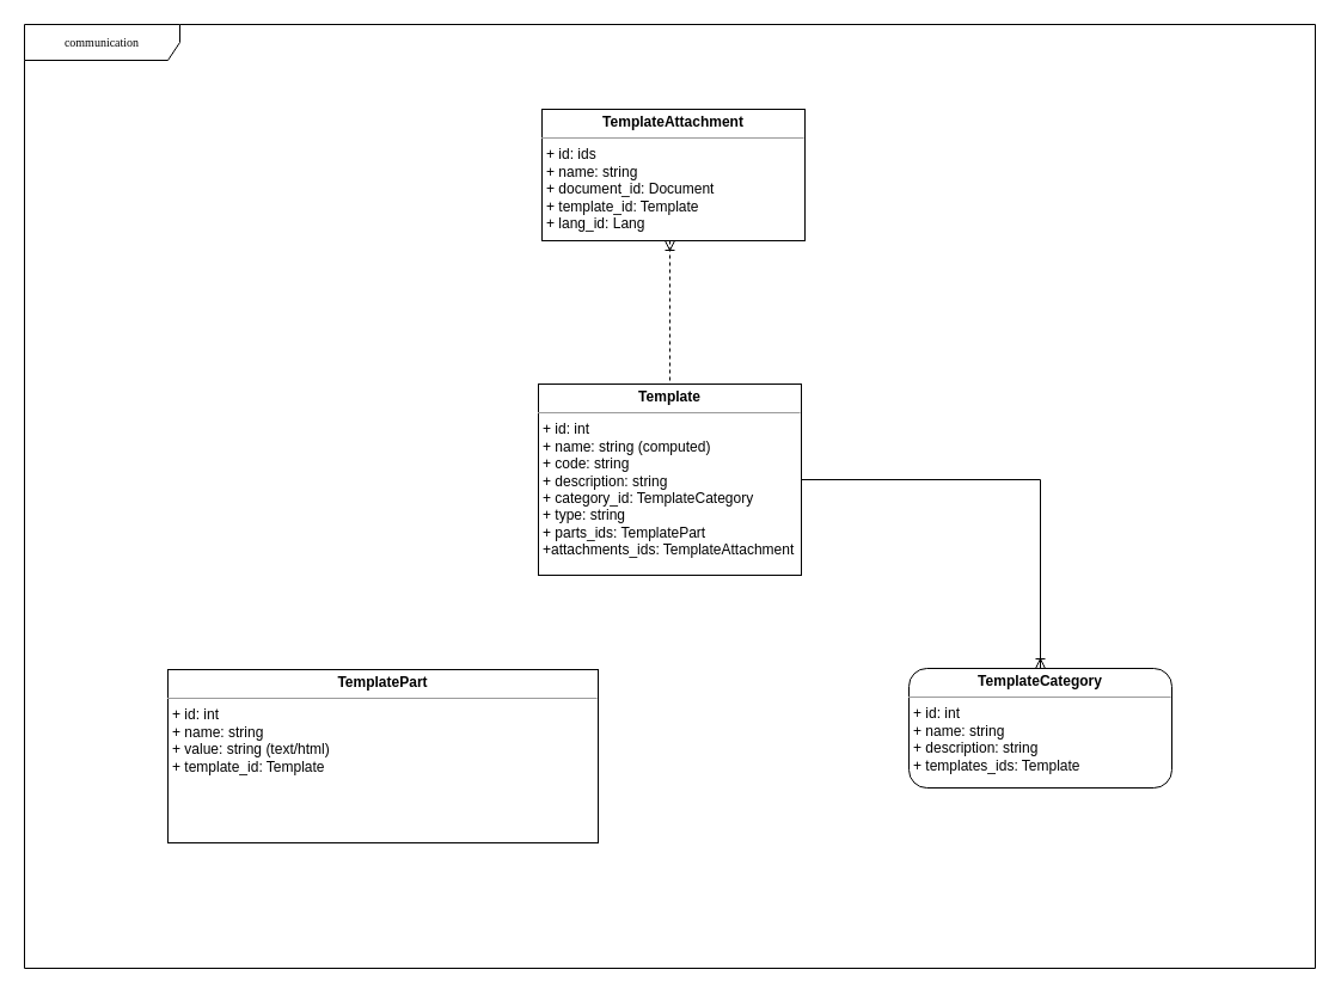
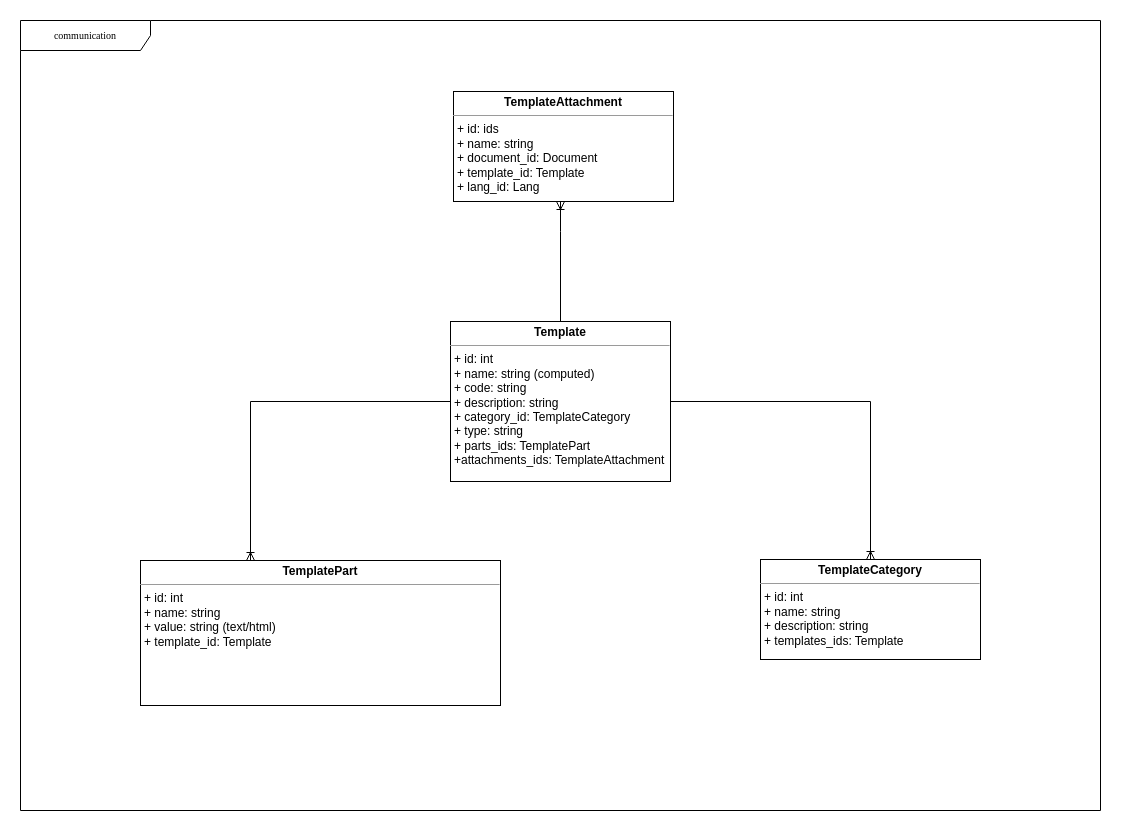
  <mxCell id="0" />
  <mxCell id="1" parent="0" />
  <mxCell id="2" value="communication" style="shape=umlFrame;whiteSpace=wrap;html=1;rounded=0;shadow=0;comic=0;labelBackgroundColor=none;strokeWidth=1;fontFamily=Verdana;fontSize=10;align=center;width=130;height=30;" vertex="1" parent="1"><mxGeometry x="20" y="20" width="1080" height="790" as="geometry" /></mxCell>
  <mxCell id="3" value="&lt;p style=&quot;margin: 0px ; margin-top: 4px ; text-align: center&quot;&gt;&lt;b&gt;Template&lt;/b&gt;&lt;/p&gt;&lt;hr size=&quot;1&quot;&gt;&lt;p style=&quot;margin: 0px ; margin-left: 4px&quot;&gt;+ id: int&lt;br&gt;+ name: string (computed)&lt;/p&gt;&lt;p style=&quot;margin: 0px ; margin-left: 4px&quot;&gt;+ code: string&lt;br&gt;&lt;/p&gt;&lt;p style=&quot;margin: 0px ; margin-left: 4px&quot;&gt;+ description: string&lt;/p&gt;&lt;p style=&quot;margin: 0px ; margin-left: 4px&quot;&gt;+ category_id: TemplateCategory&lt;/p&gt;&lt;p style=&quot;margin: 0px ; margin-left: 4px&quot;&gt;+ type: string&lt;/p&gt;&lt;p style=&quot;margin: 0px ; margin-left: 4px&quot;&gt;+ parts_ids: TemplatePart&lt;/p&gt;&lt;p style=&quot;margin: 0px ; margin-left: 4px&quot;&gt;+attachments_ids: TemplateAttachment&lt;/p&gt;&lt;p style=&quot;margin: 0px ; margin-left: 4px&quot;&gt;&lt;br&gt;&lt;/p&gt;&lt;p style=&quot;margin: 0px ; margin-left: 4px&quot;&gt;&lt;br&gt;&lt;/p&gt;" style="verticalAlign=top;align=left;overflow=fill;fontSize=12;fontFamily=Helvetica;html=1;rounded=0;shadow=0;comic=0;labelBackgroundColor=none;strokeWidth=1" vertex="1" parent="1"><mxGeometry x="450" y="321" width="220" height="160" as="geometry" /></mxCell>
- <mxCell id="4" style="edgeStyle=orthogonalEdgeStyle;rounded=0;orthogonalLoop=1;jettySize=auto;html=1;entryX=0.5;entryY=0;entryDx=0;entryDy=0;endArrow=none;endFill=0;startArrow=ERoneToMany;startFill=0;dashed=1;" edge="1" parent="1" source="5" target="3"><mxGeometry relative="1" as="geometry"><Array as="points"><mxPoint x="560" y="231" /><mxPoint x="560" y="231" /></Array></mxGeometry></mxCell>
+ <mxCell id="4" style="edgeStyle=orthogonalEdgeStyle;rounded=0;orthogonalLoop=1;jettySize=auto;html=1;entryX=0.5;entryY=0;entryDx=0;entryDy=0;endArrow=none;endFill=0;startArrow=ERoneToMany;startFill=0;" edge="1" parent="1" source="5" target="3"><mxGeometry relative="1" as="geometry"><Array as="points"><mxPoint x="560" y="231" /><mxPoint x="560" y="231" /></Array></mxGeometry></mxCell>
  <mxCell id="5" value="&lt;p style=&quot;margin: 0px ; margin-top: 4px ; text-align: center&quot;&gt;&lt;b&gt;TemplateAttachment&lt;/b&gt;&lt;/p&gt;&lt;hr size=&quot;1&quot;&gt;&lt;p style=&quot;margin: 0px ; margin-left: 4px&quot;&gt;+ id: ids&lt;br&gt;+ name: string&amp;nbsp;&lt;/p&gt;&lt;p style=&quot;margin: 0px ; margin-left: 4px&quot;&gt;+ document_id: Document&lt;br&gt;&lt;/p&gt;&lt;p style=&quot;margin: 0px ; margin-left: 4px&quot;&gt;+ template_id: Template&lt;/p&gt;&lt;p style=&quot;margin: 0px ; margin-left: 4px&quot;&gt;+ lang_id: Lang&lt;/p&gt;&lt;p style=&quot;margin: 0px ; margin-left: 4px&quot;&gt;&lt;br&gt;&lt;/p&gt;&lt;p style=&quot;margin: 0px ; margin-left: 4px&quot;&gt;&lt;br&gt;&lt;/p&gt;&lt;p style=&quot;margin: 0px ; margin-left: 4px&quot;&gt;&lt;br&gt;&lt;/p&gt;" style="verticalAlign=top;align=left;overflow=fill;fontSize=12;fontFamily=Helvetica;html=1;rounded=0;shadow=0;comic=0;labelBackgroundColor=none;strokeWidth=1" vertex="1" parent="1"><mxGeometry x="453" y="91" width="220" height="110" as="geometry" /></mxCell>
  <mxCell id="6" style="edgeStyle=orthogonalEdgeStyle;rounded=0;orthogonalLoop=1;jettySize=auto;html=1;entryX=1;entryY=0.5;entryDx=0;entryDy=0;endArrow=none;endFill=0;startArrow=ERoneToMany;startFill=0;" edge="1" parent="1" source="7" target="3"><mxGeometry relative="1" as="geometry"><Array as="points"><mxPoint x="870" y="401" /></Array></mxGeometry></mxCell>
- <mxCell id="7" value="&lt;p style=&quot;margin: 0px ; margin-top: 4px ; text-align: center&quot;&gt;&lt;b&gt;TemplateCategory&lt;/b&gt;&lt;/p&gt;&lt;hr size=&quot;1&quot;&gt;&lt;p style=&quot;margin: 0px ; margin-left: 4px&quot;&gt;+ id: int&lt;br&gt;+ name: string&amp;nbsp;&lt;/p&gt;&lt;p style=&quot;margin: 0px ; margin-left: 4px&quot;&gt;+ description: string&lt;br&gt;&lt;/p&gt;&lt;p style=&quot;margin: 0px ; margin-left: 4px&quot;&gt;+ templates_ids: Template&lt;/p&gt;&lt;p style=&quot;margin: 0px ; margin-left: 4px&quot;&gt;&lt;br&gt;&lt;/p&gt;&lt;p style=&quot;margin: 0px ; margin-left: 4px&quot;&gt;&lt;br&gt;&lt;/p&gt;&lt;p style=&quot;margin: 0px ; margin-left: 4px&quot;&gt;&lt;br&gt;&lt;/p&gt;" style="verticalAlign=top;align=left;overflow=fill;fontSize=12;fontFamily=Helvetica;html=1;shadow=0;comic=0;labelBackgroundColor=none;strokeWidth=1;rounded=1;" vertex="1" parent="1"><mxGeometry x="760" y="559" width="220" height="100" as="geometry" /></mxCell>
+ <mxCell id="7" value="&lt;p style=&quot;margin: 0px ; margin-top: 4px ; text-align: center&quot;&gt;&lt;b&gt;TemplateCategory&lt;/b&gt;&lt;/p&gt;&lt;hr size=&quot;1&quot;&gt;&lt;p style=&quot;margin: 0px ; margin-left: 4px&quot;&gt;+ id: int&lt;br&gt;+ name: string&amp;nbsp;&lt;/p&gt;&lt;p style=&quot;margin: 0px ; margin-left: 4px&quot;&gt;+ description: string&lt;br&gt;&lt;/p&gt;&lt;p style=&quot;margin: 0px ; margin-left: 4px&quot;&gt;+ templates_ids: Template&lt;/p&gt;&lt;p style=&quot;margin: 0px ; margin-left: 4px&quot;&gt;&lt;br&gt;&lt;/p&gt;&lt;p style=&quot;margin: 0px ; margin-left: 4px&quot;&gt;&lt;br&gt;&lt;/p&gt;&lt;p style=&quot;margin: 0px ; margin-left: 4px&quot;&gt;&lt;br&gt;&lt;/p&gt;" style="verticalAlign=top;align=left;overflow=fill;fontSize=12;fontFamily=Helvetica;html=1;rounded=0;shadow=0;comic=0;labelBackgroundColor=none;strokeWidth=1" vertex="1" parent="1"><mxGeometry x="760" y="559" width="220" height="100" as="geometry" /></mxCell>
+ <mxCell id="8" style="edgeStyle=orthogonalEdgeStyle;rounded=0;orthogonalLoop=1;jettySize=auto;html=1;entryX=0;entryY=0.5;entryDx=0;entryDy=0;endArrow=none;endFill=0;startArrow=ERoneToMany;startFill=0;" edge="1" parent="1" source="9" target="3"><mxGeometry relative="1" as="geometry"><Array as="points"><mxPoint x="250" y="401" /></Array></mxGeometry></mxCell>
  <mxCell id="9" value="&lt;p style=&quot;margin: 0px ; margin-top: 4px ; text-align: center&quot;&gt;&lt;b&gt;TemplatePart&lt;/b&gt;&lt;/p&gt;&lt;hr size=&quot;1&quot;&gt;&lt;p style=&quot;margin: 0px ; margin-left: 4px&quot;&gt;+ id: int&lt;br&gt;+ name: string&amp;nbsp;&lt;/p&gt;&lt;p style=&quot;margin: 0px ; margin-left: 4px&quot;&gt;+ value: string (text/html)&lt;br&gt;&lt;/p&gt;&lt;p style=&quot;margin: 0px ; margin-left: 4px&quot;&gt;+ template_id: Template&lt;/p&gt;&lt;p style=&quot;margin: 0px ; margin-left: 4px&quot;&gt;&lt;br&gt;&lt;/p&gt;&lt;p style=&quot;margin: 0px ; margin-left: 4px&quot;&gt;&lt;br&gt;&lt;/p&gt;&lt;p style=&quot;margin: 0px ; margin-left: 4px&quot;&gt;&lt;br&gt;&lt;/p&gt;" style="verticalAlign=top;align=left;overflow=fill;fontSize=12;fontFamily=Helvetica;html=1;rounded=0;shadow=0;comic=0;labelBackgroundColor=none;strokeWidth=1" vertex="1" parent="1"><mxGeometry x="140" y="560" width="360" height="145" as="geometry" /></mxCell>
